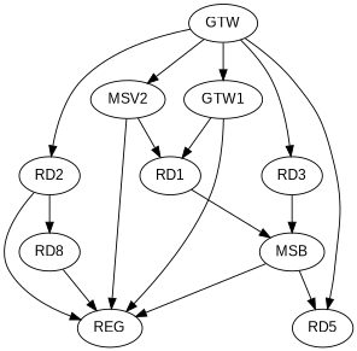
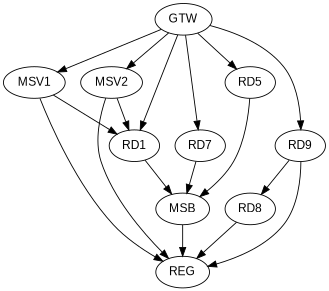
  strict digraph {
    fontname="Liberation Sans"
    node [fontname="Liberation Sans"]
    edge [fontname="Liberation Sans"]
    n1 [label=RD1]
    n2 [label=MSB]
    n3 [label=REG]
-   n4 [label=RD2]
+   n4 [label=RD9]
    n5 [label=RD8]
-   n6 [label=RD3]
+   n6 [label=RD7]
    n7 [label=RD5]
    n8 [label=GTW]
-   n9 [label=GTW1]
+   n9 [label=MSV1]
    n10 [label=MSV2]
    n1 -> n2
    n2 -> n3
    n4 -> n3
    n4 -> n5
    n5 -> n3
    n6 -> n2
-   n2 -> n7
+   n7 -> n2
+   n8 -> n1
    n8 -> n4
    n8 -> n6
    n8 -> n7
    n8 -> n9
    n8 -> n10
    n9 -> n1
    n9 -> n3
    n10 -> n1
    n10 -> n3
  }
